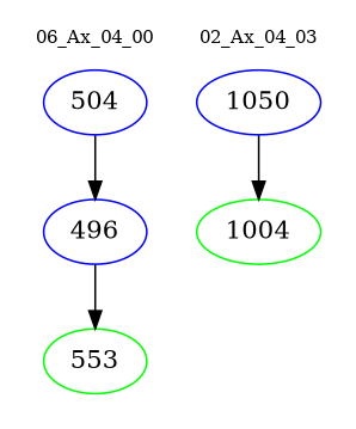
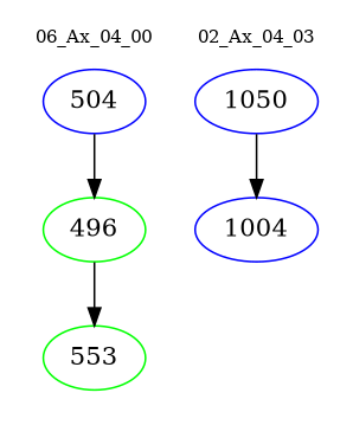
  digraph {
    node [color=green]
    edge [color=black]
    n1 [color=blue label=504]
-   n2 [color=blue label=496]
+   n2 [label=496]
    n3 [label=553]
    n4 [color=blue label=1050]
-   n5 [label=1004]
+   n5 [color=blue label=1004]
    subgraph cluster_1 {
      color=white
      fontsize=10
      label="06_Ax_04_00"
      n1
      n2
      n3
    }
    subgraph cluster_2 {
      color=white
      fontsize=10
      label="02_Ax_04_03"
      n4
      n5
    }
    n1 -> n2
    n2 -> n3
    n4 -> n5
  }
